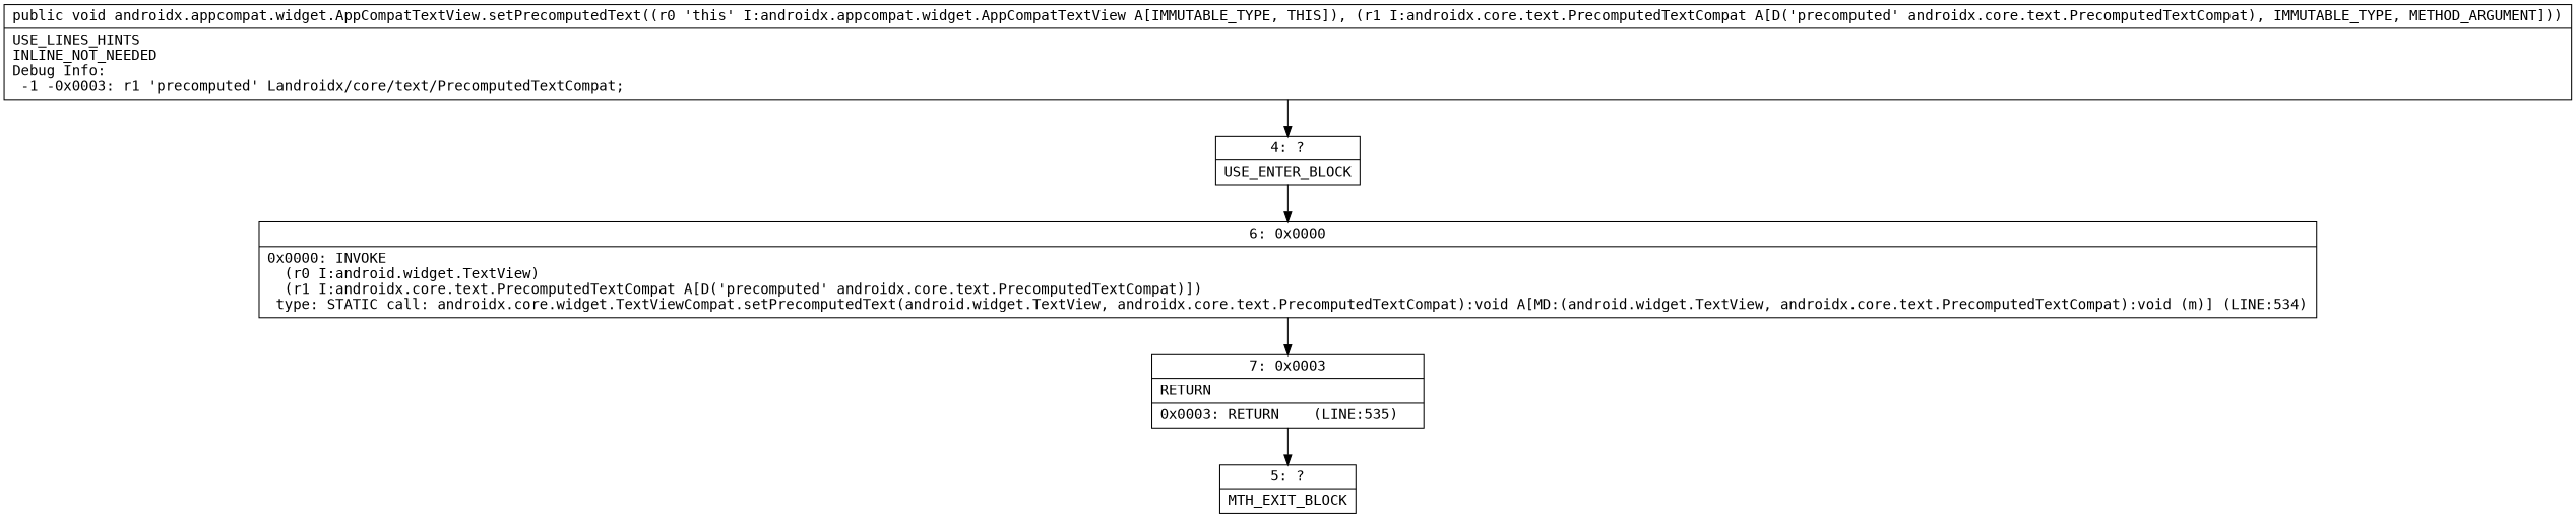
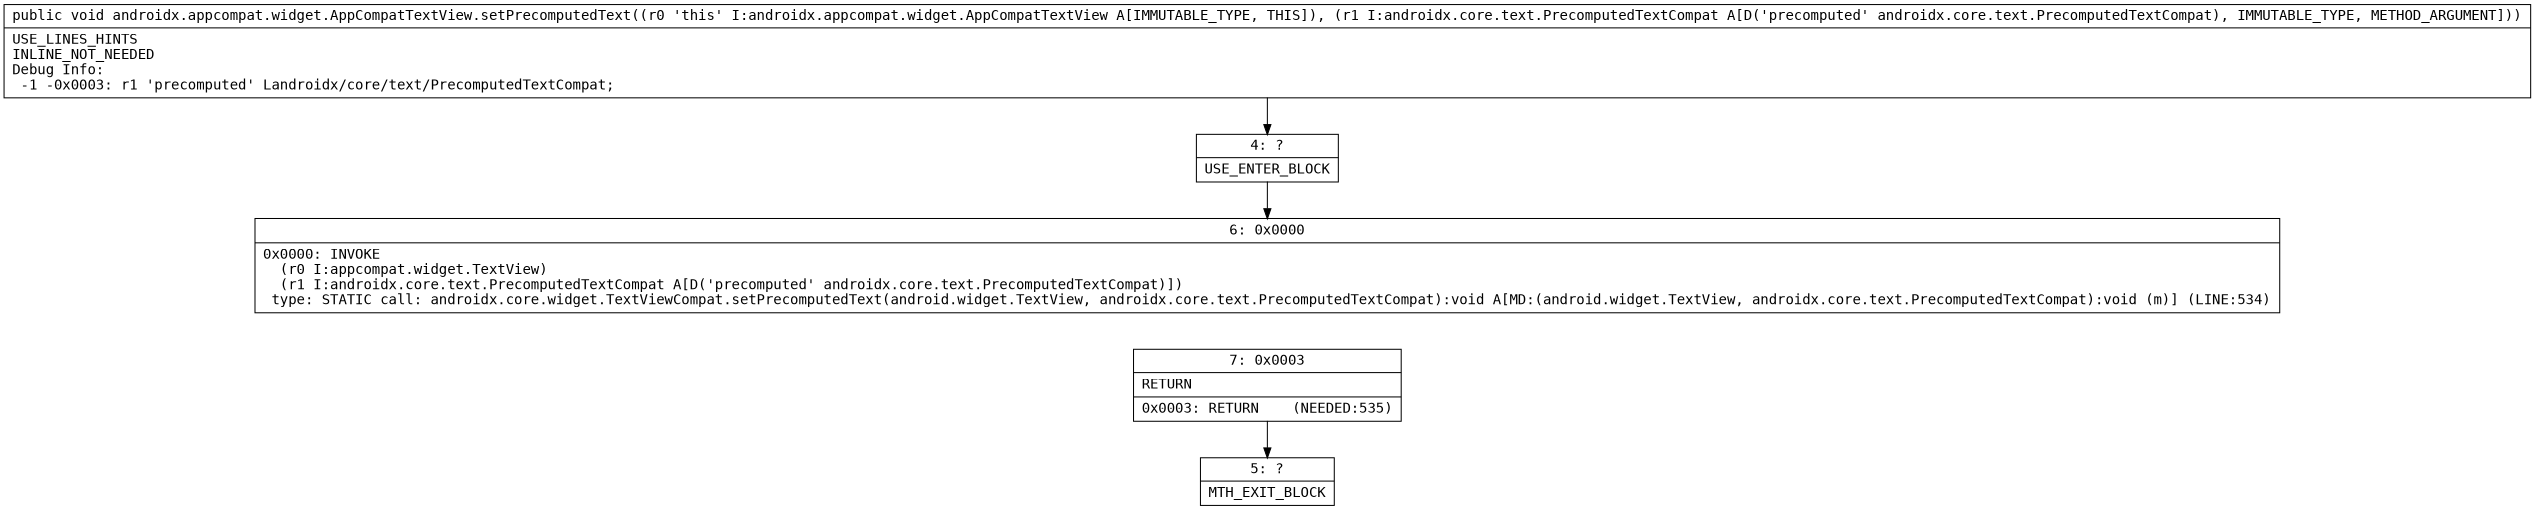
  digraph {
    fontname="DejaVu Sans Mono"
    node [fontname="DejaVu Sans Mono" shape=record]
    edge [fontname="DejaVu Sans Mono"]
    n1 [label="{4\:\ ?|USE_ENTER_BLOCK\l}"]
-   n2 [label="{6\:\ 0x0000|0x0000: INVOKE  \l  (r0 I:android.widget.TextView)\l  (r1 I:androidx.core.text.PrecomputedTextCompat A[D('precomputed' androidx.core.text.PrecomputedTextCompat)])\l type: STATIC call: androidx.core.widget.TextViewCompat.setPrecomputedText(android.widget.TextView, androidx.core.text.PrecomputedTextCompat):void A[MD:(android.widget.TextView, androidx.core.text.PrecomputedTextCompat):void (m)] (LINE:534)\l}"]
-   n3 [label="{7\:\ 0x0003|RETURN\l|0x0003: RETURN    (LINE:535)\l}"]
+   n2 [label="{6\:\ 0x0000|0x0000: INVOKE  \l  (r0 I:appcompat.widget.TextView)\l  (r1 I:androidx.core.text.PrecomputedTextCompat A[D('precomputed' androidx.core.text.PrecomputedTextCompat)])\l type: STATIC call: androidx.core.widget.TextViewCompat.setPrecomputedText(android.widget.TextView, androidx.core.text.PrecomputedTextCompat):void A[MD:(android.widget.TextView, androidx.core.text.PrecomputedTextCompat):void (m)] (LINE:534)\l}"]
+   n3 [label="{7\:\ 0x0003|RETURN\l|0x0003: RETURN    (NEEDED:535)\l}"]
    n4 [label="{5\:\ ?|MTH_EXIT_BLOCK\l}"]
    n5 [label="{public void androidx.appcompat.widget.AppCompatTextView.setPrecomputedText((r0 'this' I:androidx.appcompat.widget.AppCompatTextView A[IMMUTABLE_TYPE, THIS]), (r1 I:androidx.core.text.PrecomputedTextCompat A[D('precomputed' androidx.core.text.PrecomputedTextCompat), IMMUTABLE_TYPE, METHOD_ARGUMENT]))  | USE_LINES_HINTS\lINLINE_NOT_NEEDED\lDebug Info:\l  \-1 \-0x0003: r1 'precomputed' Landroidx\/core\/text\/PrecomputedTextCompat;\l}"]
    n1 -> n2
-   n2 -> n3
    n3 -> n4
    n5 -> n1
  }
